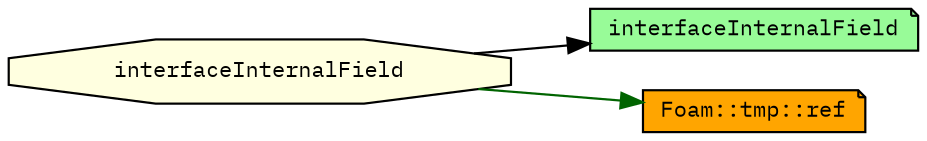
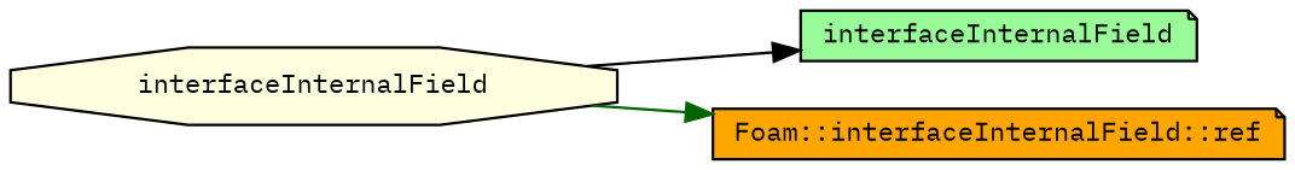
  digraph {
    rankdir=LR
    fontname="IBM Plex Mono"
    node [color=black fontname="IBM Plex Mono" fontsize=10 shape=note style=filled]
    edge [fontname="IBM Plex Mono" fontsize=10 labelfontname=Helvetica labelfontsize=10 style=solid]
    n1 [fillcolor=lightyellow fontcolor=black height=0.2 label=interfaceInternalField shape=octagon width=0.4]
    n2 [height=0.2 label=interfaceInternalField width=0.4 fillcolor=palegreen]
-   n3 [height=0.2 label="Foam::tmp::ref" width=0.4 fillcolor=orange]
+   n3 [height=0.2 label="Foam::interfaceInternalField::ref" width=0.4 fillcolor=orange]
    n1 -> n2 [color=black]
    n1 -> n3 [color=darkgreen]
  }
